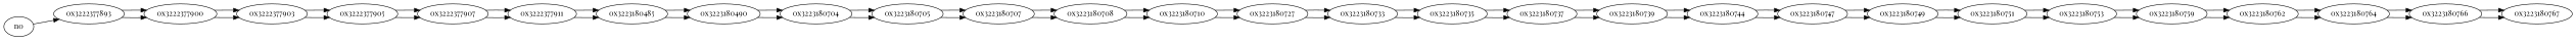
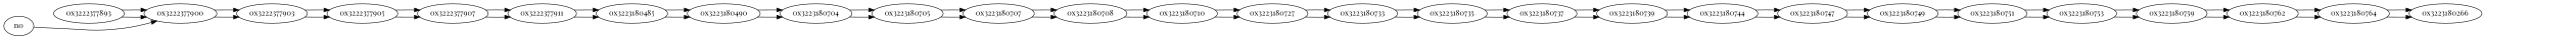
  digraph {
    fontname="Playfair Display"
    rankdir=LR
    node [fontname="Playfair Display"]
    edge [fontname="Playfair Display"]
    n1 [label="0x3222377893"]
    n2 [label="0x3222377900"]
    n3 [label="0x3222377903"]
    n4 [label="0x3222377905"]
    n5 [label="0x3222377907"]
    n6 [label="0x3222377911"]
    n7 [label="0x3223180485"]
    n8 [label="0x3223180490"]
    n9 [label="0x3223180704"]
    n10 [label="0x3223180705"]
    n11 [label="0x3223180707"]
    n12 [label="0x3223180708"]
    n13 [label="0x3223180710"]
    n14 [label="0x3223180727"]
    n15 [label="0x3223180733"]
    n16 [label="0x3223180735"]
    n17 [label="0x3223180737"]
    n18 [label="0x3223180739"]
    n19 [label="0x3223180744"]
    n20 [label="0x3223180747"]
    n21 [label="0x3223180749"]
    n22 [label="0x3223180751"]
    n23 [label="0x3223180753"]
    n24 [label="0x3223180759"]
    n25 [label="0x3223180762"]
    n26 [label="0x3223180764"]
-   n27 [label="0x3223180766"]
-   n28 [label="0x3223180767"]
+   n27 [label="0x3223180266"]
    n0
    n1 -> n2
    n1 -> n2
    n2 -> n3
    n2 -> n3
    n3 -> n4
    n3 -> n4
    n4 -> n5
    n4 -> n5
    n5 -> n6
    n5 -> n6
    n6 -> n7
    n6 -> n7
    n7 -> n8
    n7 -> n8
    n8 -> n9
    n8 -> n9
    n9 -> n10
    n9 -> n10
    n10 -> n11
    n10 -> n11
    n11 -> n12
    n11 -> n12
    n12 -> n13
    n12 -> n13
    n13 -> n14
    n13 -> n14
    n14 -> n15
    n14 -> n15
    n15 -> n16
    n15 -> n16
    n16 -> n17
    n16 -> n17
    n17 -> n18
    n17 -> n18
    n18 -> n19
    n18 -> n19
    n19 -> n20
    n19 -> n20
    n20 -> n21
    n20 -> n21
    n21 -> n22
    n21 -> n22
    n22 -> n23
    n22 -> n23
    n23 -> n24
    n23 -> n24
    n24 -> n25
    n24 -> n25
    n25 -> n26
    n25 -> n26
    n26 -> n27
    n26 -> n27
-   n27 -> n28
-   n27 -> n28
-   n0 -> n1
+   n0 -> n2
  }
